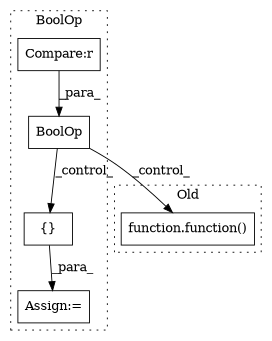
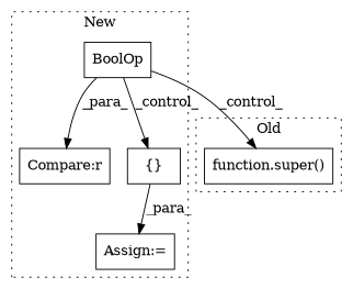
  digraph {
    node [shape=box]
    n1 [a=72 l=53 label=BoolOp s=2743]
    n2 [a=40 l=29 label="Compare:r" s=2767]
    n3 [a=95 l="1,1" label="{}" s="2835,2852"]
    n4 [a=68 l=3 label="Assign:=" s=2832]
-   n5 [a=75 l=7 label="function.function()" s=2137]
+   n5 [a=75 l=7 label="function.super()" s=2137]
    subgraph cluster_1 {
-     label=BoolOp
+     label=New
      style=dotted
      n1
      n2
      n3
      n4
    }
    subgraph cluster_2 {
      label=Old
      style=dotted
      n5
    }
    n1 -> n3 [label=_control_]
    n1 -> n5 [label=_control_]
-   n2 -> n1 [label=_para_]
+   n1 -> n2 [label=_para_]
    n3 -> n4 [label=_para_]
  }
